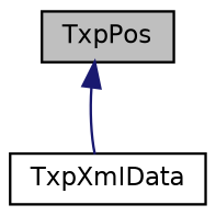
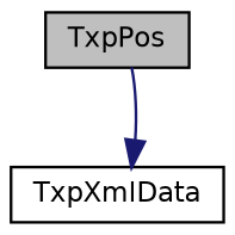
  digraph {
    node [color=black fontname=Helvetica fontsize=10 shape=record style=filled]
    n1 [fillcolor=grey75 fontcolor=black height=0.2 label=TxpPos width=0.4]
    n2 [fillcolor=white height=0.2 label=TxpXmlData width=0.4]
-   n1 -> n2 [color=midnightblue dir=back fontname=Helvetica fontsize=10 labelfontname=Helvetica labelfontsize=10 style=solid]
+   n2 -> n1 [color=midnightblue dir=back fontname=Helvetica fontsize=10 labelfontname=Helvetica labelfontsize=10 style=solid]
  }
